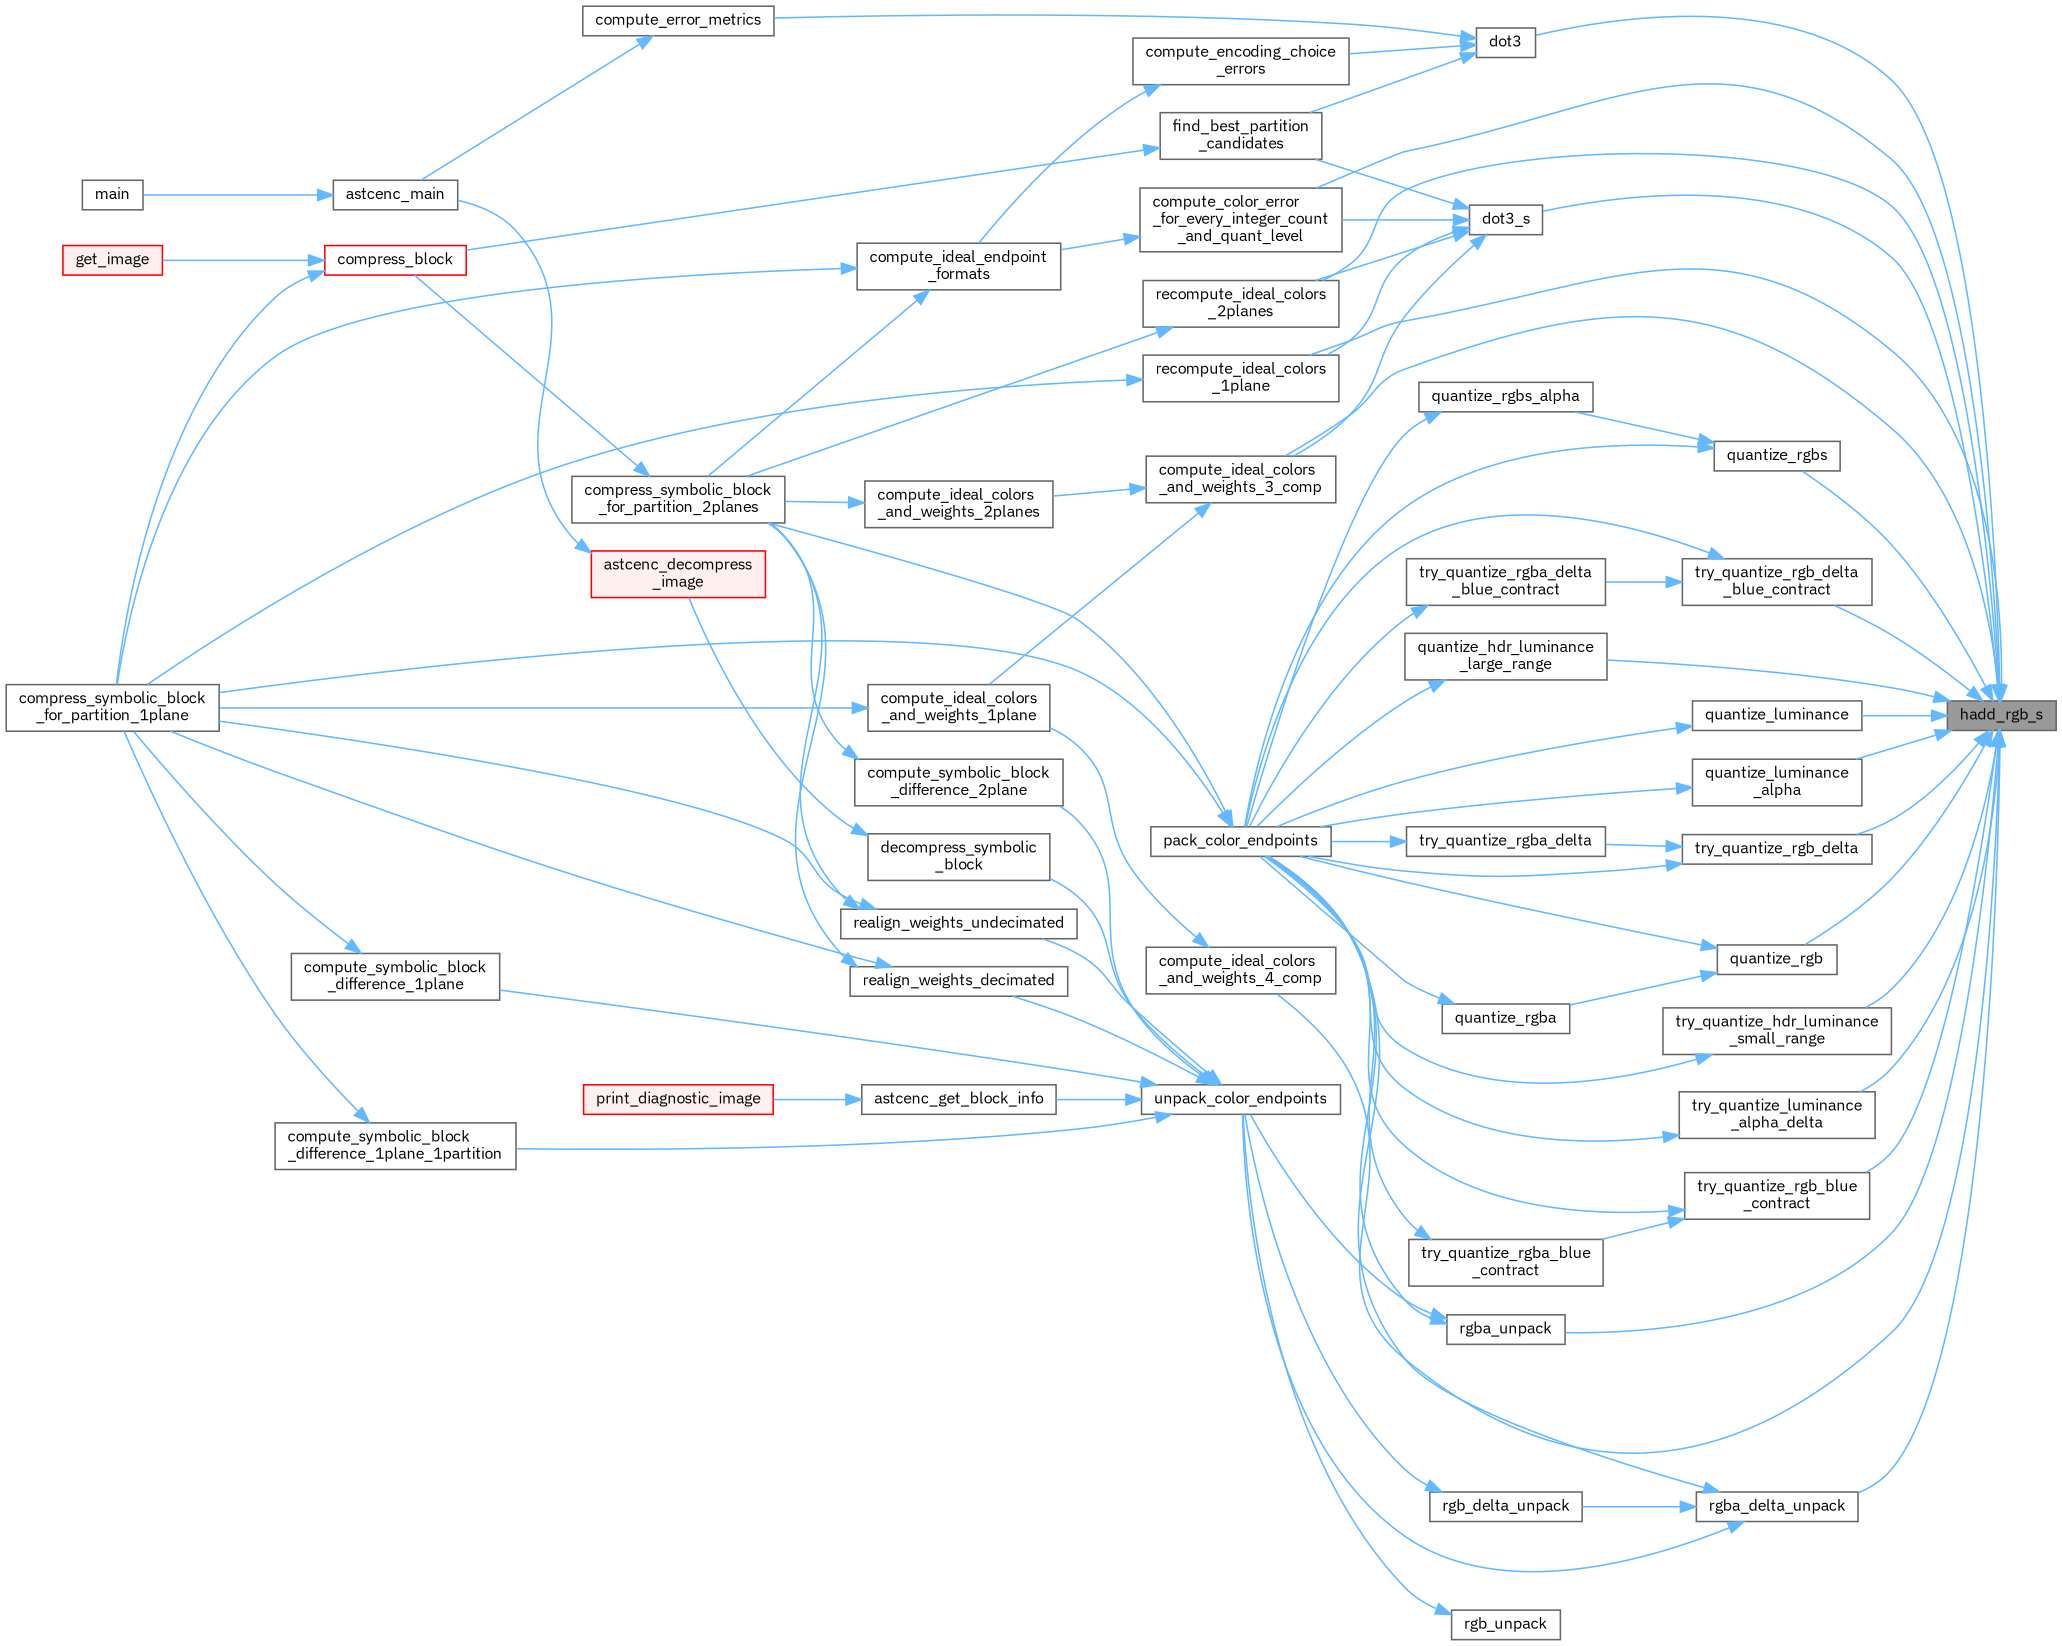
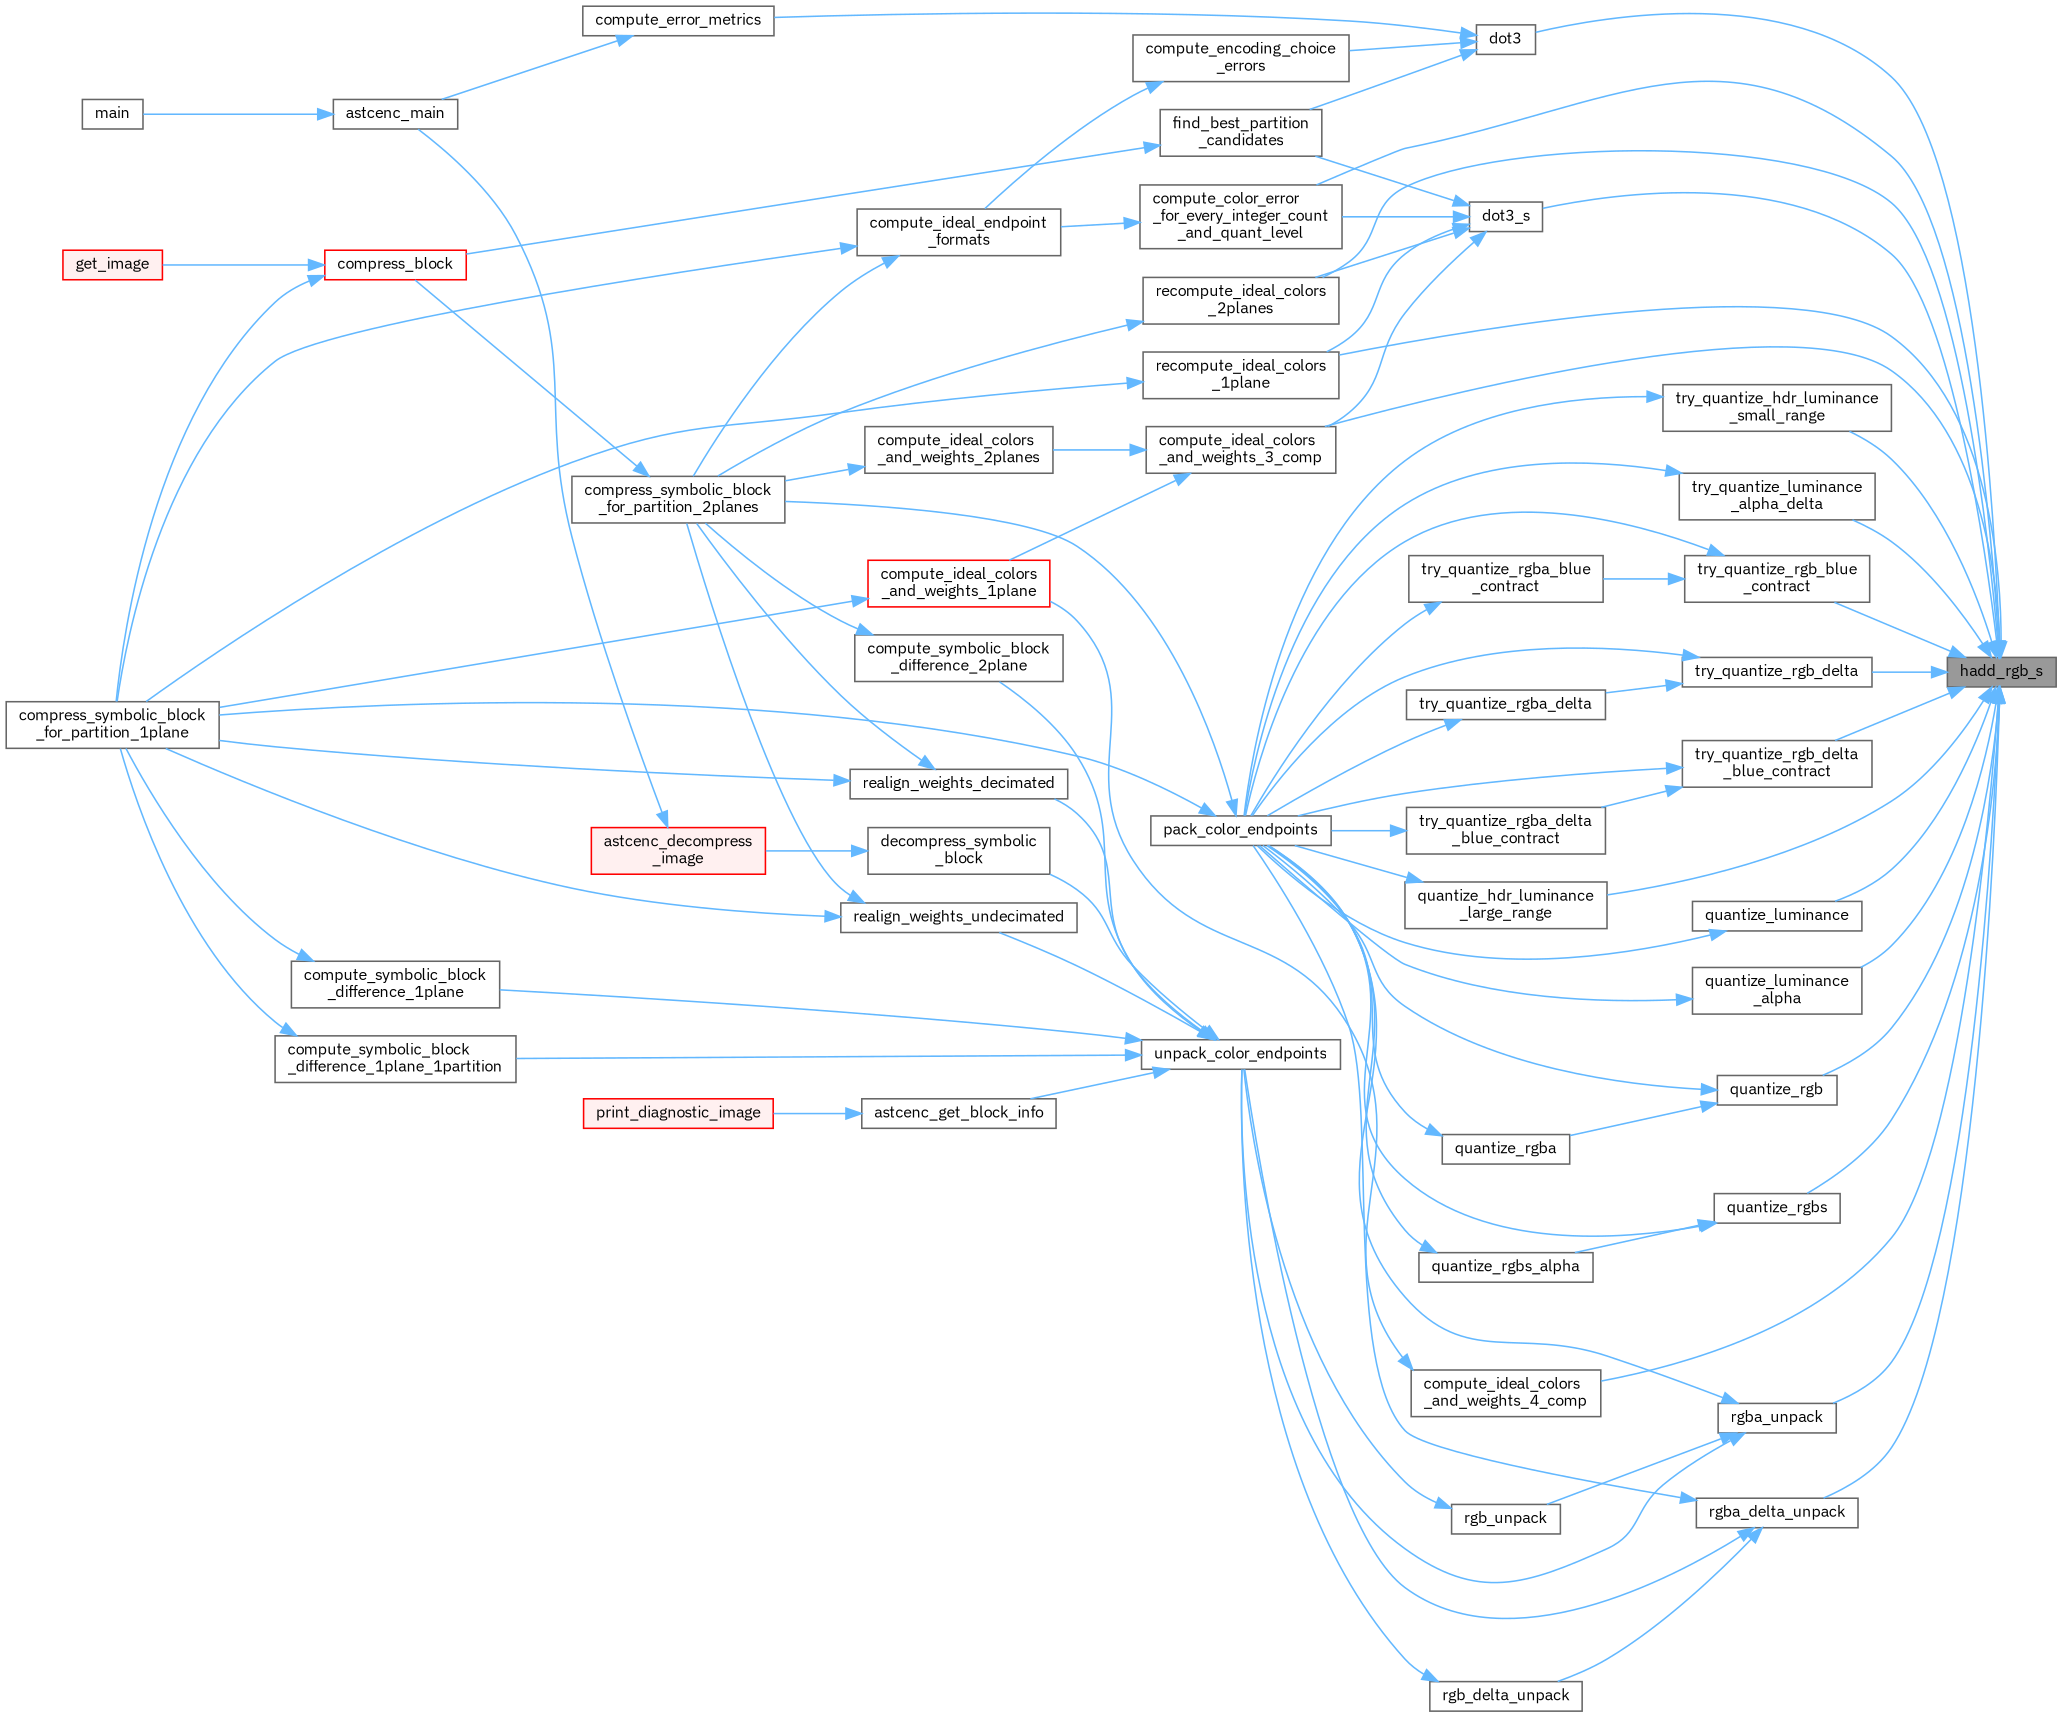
  digraph {
    fontname="IBM Plex Sans"
    rankdir=RL
    node [color=grey40 fillcolor=white fontname="IBM Plex Sans" fontsize=10 shape=box style=filled]
    edge [color=steelblue1 dir=back fontname="IBM Plex Sans" fontsize=10 labelfontname=Helvetica labelfontsize=10 style=solid]
    n1 [color=gray40 fillcolor=grey60 fontcolor=black height=0.2 label=hadd_rgb_s width=0.4]
    n2 [height=0.2 label="compute_color_error\l_for_every_integer_count\l_and_quant_level" width=0.4]
    n3 [height=0.2 label="compute_ideal_colors\l_and_weights_3_comp" width=0.4]
    n4 [height=0.2 label="compute_ideal_colors\l_and_weights_4_comp" width=0.4]
    n5 [height=0.2 label=dot3 width=0.4]
    n6 [height=0.2 label=dot3_s width=0.4]
    n7 [height=0.2 label="recompute_ideal_colors\l_1plane" width=0.4]
    n8 [height=0.2 label="recompute_ideal_colors\l_2planes" width=0.4]
    n9 [height=0.2 label="quantize_hdr_luminance\l_large_range" width=0.4]
    n10 [height=0.2 label=quantize_luminance width=0.4]
    n11 [height=0.2 label="quantize_luminance\l_alpha" width=0.4]
    n12 [height=0.2 label=quantize_rgb width=0.4]
    n13 [height=0.2 label=quantize_rgbs width=0.4]
    n14 [height=0.2 label=rgba_delta_unpack width=0.4]
    n15 [height=0.2 label=rgba_unpack width=0.4]
    n16 [height=0.2 label="try_quantize_hdr_luminance\l_small_range" width=0.4]
    n17 [height=0.2 label="try_quantize_luminance\l_alpha_delta" width=0.4]
    n18 [height=0.2 label="try_quantize_rgb_blue\l_contract" width=0.4]
    n19 [height=0.2 label=try_quantize_rgb_delta width=0.4]
    n20 [height=0.2 label="try_quantize_rgb_delta\l_blue_contract" width=0.4]
    n21 [height=0.2 label="compute_ideal_endpoint\l_formats" width=0.4]
-   n22 [height=0.2 label="compute_ideal_colors\l_and_weights_1plane" width=0.4]
+   n22 [color=red height=0.2 label="compute_ideal_colors\l_and_weights_1plane" width=0.4]
    n23 [height=0.2 label="compute_ideal_colors\l_and_weights_2planes" width=0.4]
    n24 [height=0.2 label="compute_encoding_choice\l_errors" width=0.4]
    n25 [height=0.2 label=compute_error_metrics width=0.4]
    n26 [height=0.2 label="find_best_partition\l_candidates" width=0.4]
    n27 [height=0.2 label="compress_symbolic_block\l_for_partition_1plane" width=0.4]
    n28 [height=0.2 label="compress_symbolic_block\l_for_partition_2planes" width=0.4]
    n29 [height=0.2 label=pack_color_endpoints width=0.4]
    n30 [height=0.2 label=quantize_rgba width=0.4]
    n31 [height=0.2 label=quantize_rgbs_alpha width=0.4]
    n32 [height=0.2 label=rgb_delta_unpack width=0.4]
    n33 [height=0.2 label=unpack_color_endpoints width=0.4]
    n34 [height=0.2 label=rgb_unpack width=0.4]
    n35 [height=0.2 label="try_quantize_rgba_blue\l_contract" width=0.4]
    n36 [height=0.2 label=try_quantize_rgba_delta width=0.4]
    n37 [height=0.2 label="try_quantize_rgba_delta\l_blue_contract" width=0.4]
    n38 [color=red height=0.2 label=compress_block width=0.4]
    n39 [color=red fillcolor="#FFF0F0" height=0.2 label=get_image width=0.4]
    n40 [height=0.2 label=astcenc_main width=0.4]
    n41 [height=0.2 label=main width=0.4]
    n42 [height=0.2 label=astcenc_get_block_info width=0.4]
    n43 [height=0.2 label="compute_symbolic_block\l_difference_1plane" width=0.4]
    n44 [height=0.2 label="compute_symbolic_block\l_difference_1plane_1partition" width=0.4]
    n45 [height=0.2 label="compute_symbolic_block\l_difference_2plane" width=0.4]
    n46 [height=0.2 label="decompress_symbolic\l_block" width=0.4]
    n47 [height=0.2 label=realign_weights_decimated width=0.4]
    n48 [height=0.2 label=realign_weights_undecimated width=0.4]
    n49 [color=red fillcolor="#FFF0F0" height=0.2 label=print_diagnostic_image width=0.4]
    n50 [color=red fillcolor="#FFF0F0" height=0.2 label="astcenc_decompress\l_image" width=0.4]
    n1 -> n2
    n1 -> n3
    n1 -> n4
    n1 -> n5
    n1 -> n6
    n1 -> n7
    n1 -> n8
    n1 -> n9
    n1 -> n10
    n1 -> n11
    n1 -> n12
    n1 -> n13
    n1 -> n14
    n1 -> n15
    n1 -> n16
    n1 -> n17
    n1 -> n18
    n1 -> n19
    n1 -> n20
    n2 -> n21
    n3 -> n22
    n3 -> n23
    n4 -> n22
    n5 -> n24
    n5 -> n25
    n5 -> n26
    n6 -> n2
    n6 -> n3
    n6 -> n7
    n6 -> n8
    n6 -> n26
    n7 -> n27
    n8 -> n28
    n9 -> n29
    n10 -> n29
    n11 -> n29
    n12 -> n29
    n12 -> n30
    n13 -> n29
    n13 -> n31
    n14 -> n29
    n14 -> n32
    n14 -> n33
    n15 -> n29
    n15 -> n33
+   n15 -> n34
    n16 -> n29
    n17 -> n29
    n18 -> n29
    n18 -> n35
    n19 -> n29
    n19 -> n36
    n20 -> n29
    n20 -> n37
    n21 -> n27
    n21 -> n28
    n22 -> n27
    n23 -> n28
    n24 -> n21
    n25 -> n40
    n26 -> n38
    n28 -> n38
    n29 -> n27
    n29 -> n28
    n30 -> n29
    n31 -> n29
    n32 -> n33
    n33 -> n42
    n33 -> n43
    n33 -> n44
    n33 -> n45
    n33 -> n46
    n33 -> n47
    n33 -> n48
    n34 -> n33
    n35 -> n29
    n36 -> n29
    n37 -> n29
    n38 -> n27
    n38 -> n39
    n40 -> n41
    n42 -> n49
    n43 -> n27
    n44 -> n27
    n45 -> n28
    n46 -> n50
    n47 -> n27
    n47 -> n28
    n48 -> n27
    n48 -> n28
    n50 -> n40
  }
